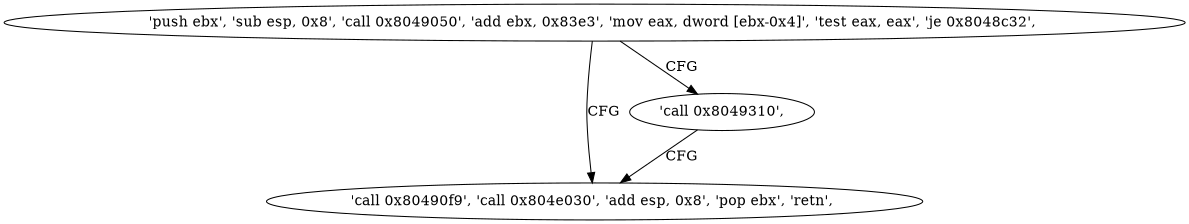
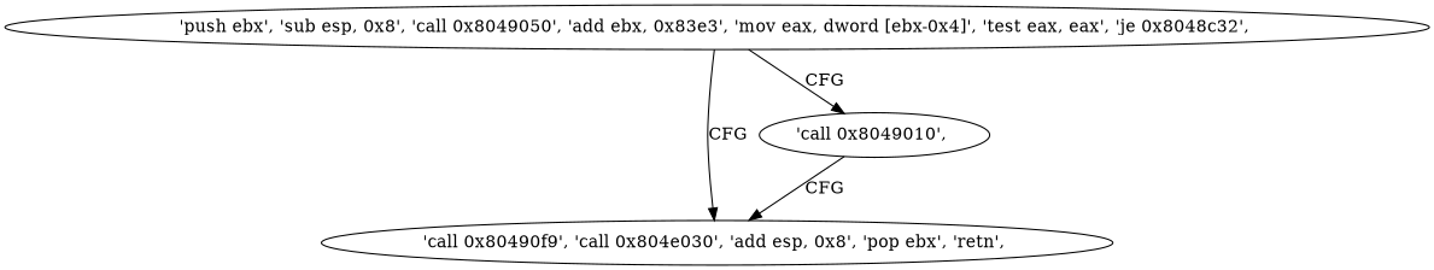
  digraph {
    n1 [label="'push ebx', 'sub esp, 0x8', 'call 0x8049050', 'add ebx, 0x83e3', 'mov eax, dword [ebx-0x4]', 'test eax, eax', 'je 0x8048c32', "]
    n2 [label="'call 0x80490f9', 'call 0x804e030', 'add esp, 0x8', 'pop ebx', 'retn', "]
-   n3 [label="'call 0x8049310',"]
+   n3 [label="'call 0x8049010', "]
    n1 -> n2 [label=CFG]
    n1 -> n3 [label=CFG]
    n3 -> n2 [label=CFG]
  }
